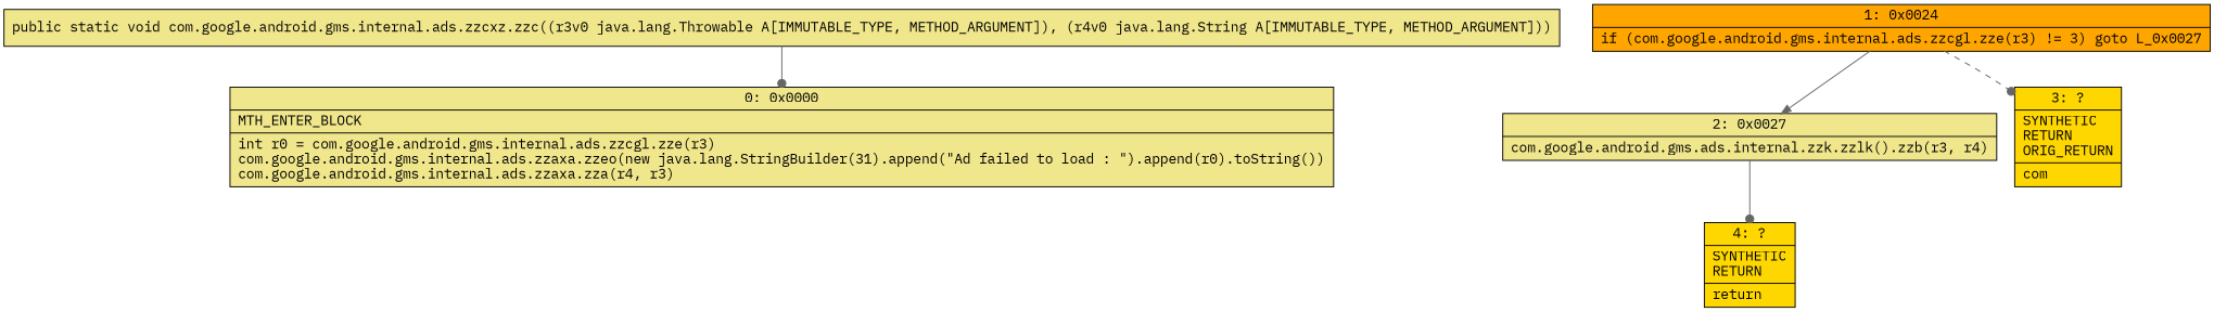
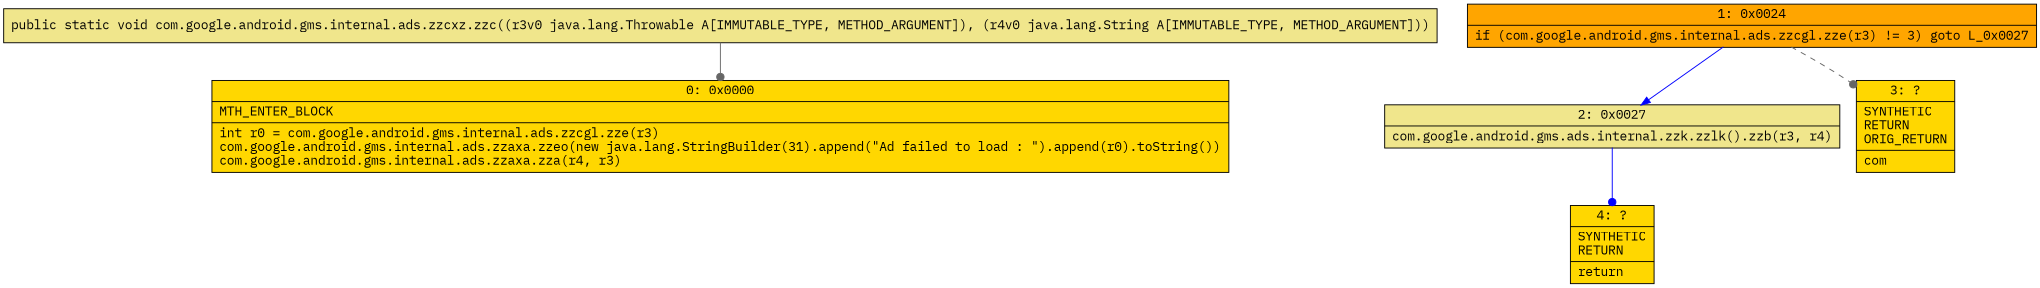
  digraph {
    fontname="IBM Plex Mono"
    node [fillcolor=gold fontname="IBM Plex Mono" shape=record style=filled]
    edge [arrowhead=dot color=blue fontname="IBM Plex Mono"]
-   n1 [fillcolor=khaki label="{0\:\ 0x0000|MTH_ENTER_BLOCK\l|int r0 = com.google.android.gms.internal.ads.zzcgl.zze(r3)\lcom.google.android.gms.internal.ads.zzaxa.zzeo(new java.lang.StringBuilder(31).append(\"Ad failed to load : \").append(r0).toString())\lcom.google.android.gms.internal.ads.zzaxa.zza(r4, r3)\l}"]
+   n1 [label="{0\:\ 0x0000|MTH_ENTER_BLOCK\l|int r0 = com.google.android.gms.internal.ads.zzcgl.zze(r3)\lcom.google.android.gms.internal.ads.zzaxa.zzeo(new java.lang.StringBuilder(31).append(\"Ad failed to load : \").append(r0).toString())\lcom.google.android.gms.internal.ads.zzaxa.zza(r4, r3)\l}"]
    n2 [fillcolor=orange label="{1\:\ 0x0024|if (com.google.android.gms.internal.ads.zzcgl.zze(r3) != 3) goto L_0x0027\l}"]
    n3 [fillcolor=khaki label="{2\:\ 0x0027|com.google.android.gms.ads.internal.zzk.zzlk().zzb(r3, r4)\l}"]
    n4 [label="{3\:\ ?|SYNTHETIC\lRETURN\lORIG_RETURN\l|com\l}"]
    n5 [label="{4\:\ ?|SYNTHETIC\lRETURN\l|return\l}"]
    n6 [fillcolor=khaki label="{public static void com.google.android.gms.internal.ads.zzcxz.zzc((r3v0 java.lang.Throwable A[IMMUTABLE_TYPE, METHOD_ARGUMENT]), (r4v0 java.lang.String A[IMMUTABLE_TYPE, METHOD_ARGUMENT])) }"]
-   n2 -> n3 [arrowhead=normal color=gray40]
+   n2 -> n3 [arrowhead=normal]
    n2 -> n4 [color=gray40 style=dashed]
-   n3 -> n5 [color=gray40]
+   n3 -> n5
    n6 -> n1 [color=gray40]
  }
